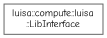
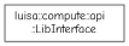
  digraph {
    rankdir=LR
    fontname="Comic Neue"
-   n1 [color=grey40 fillcolor=white fontname="Comic Neue" fontsize=10 height=0.2 label="luisa::compute::luisa\l::LibInterface" shape=box style=filled width=0.4]
+   n1 [color=grey40 fillcolor=white fontname="Comic Neue" fontsize=10 height=0.2 label="luisa::compute::api\l::LibInterface" shape=box style=filled width=0.4]
  }
